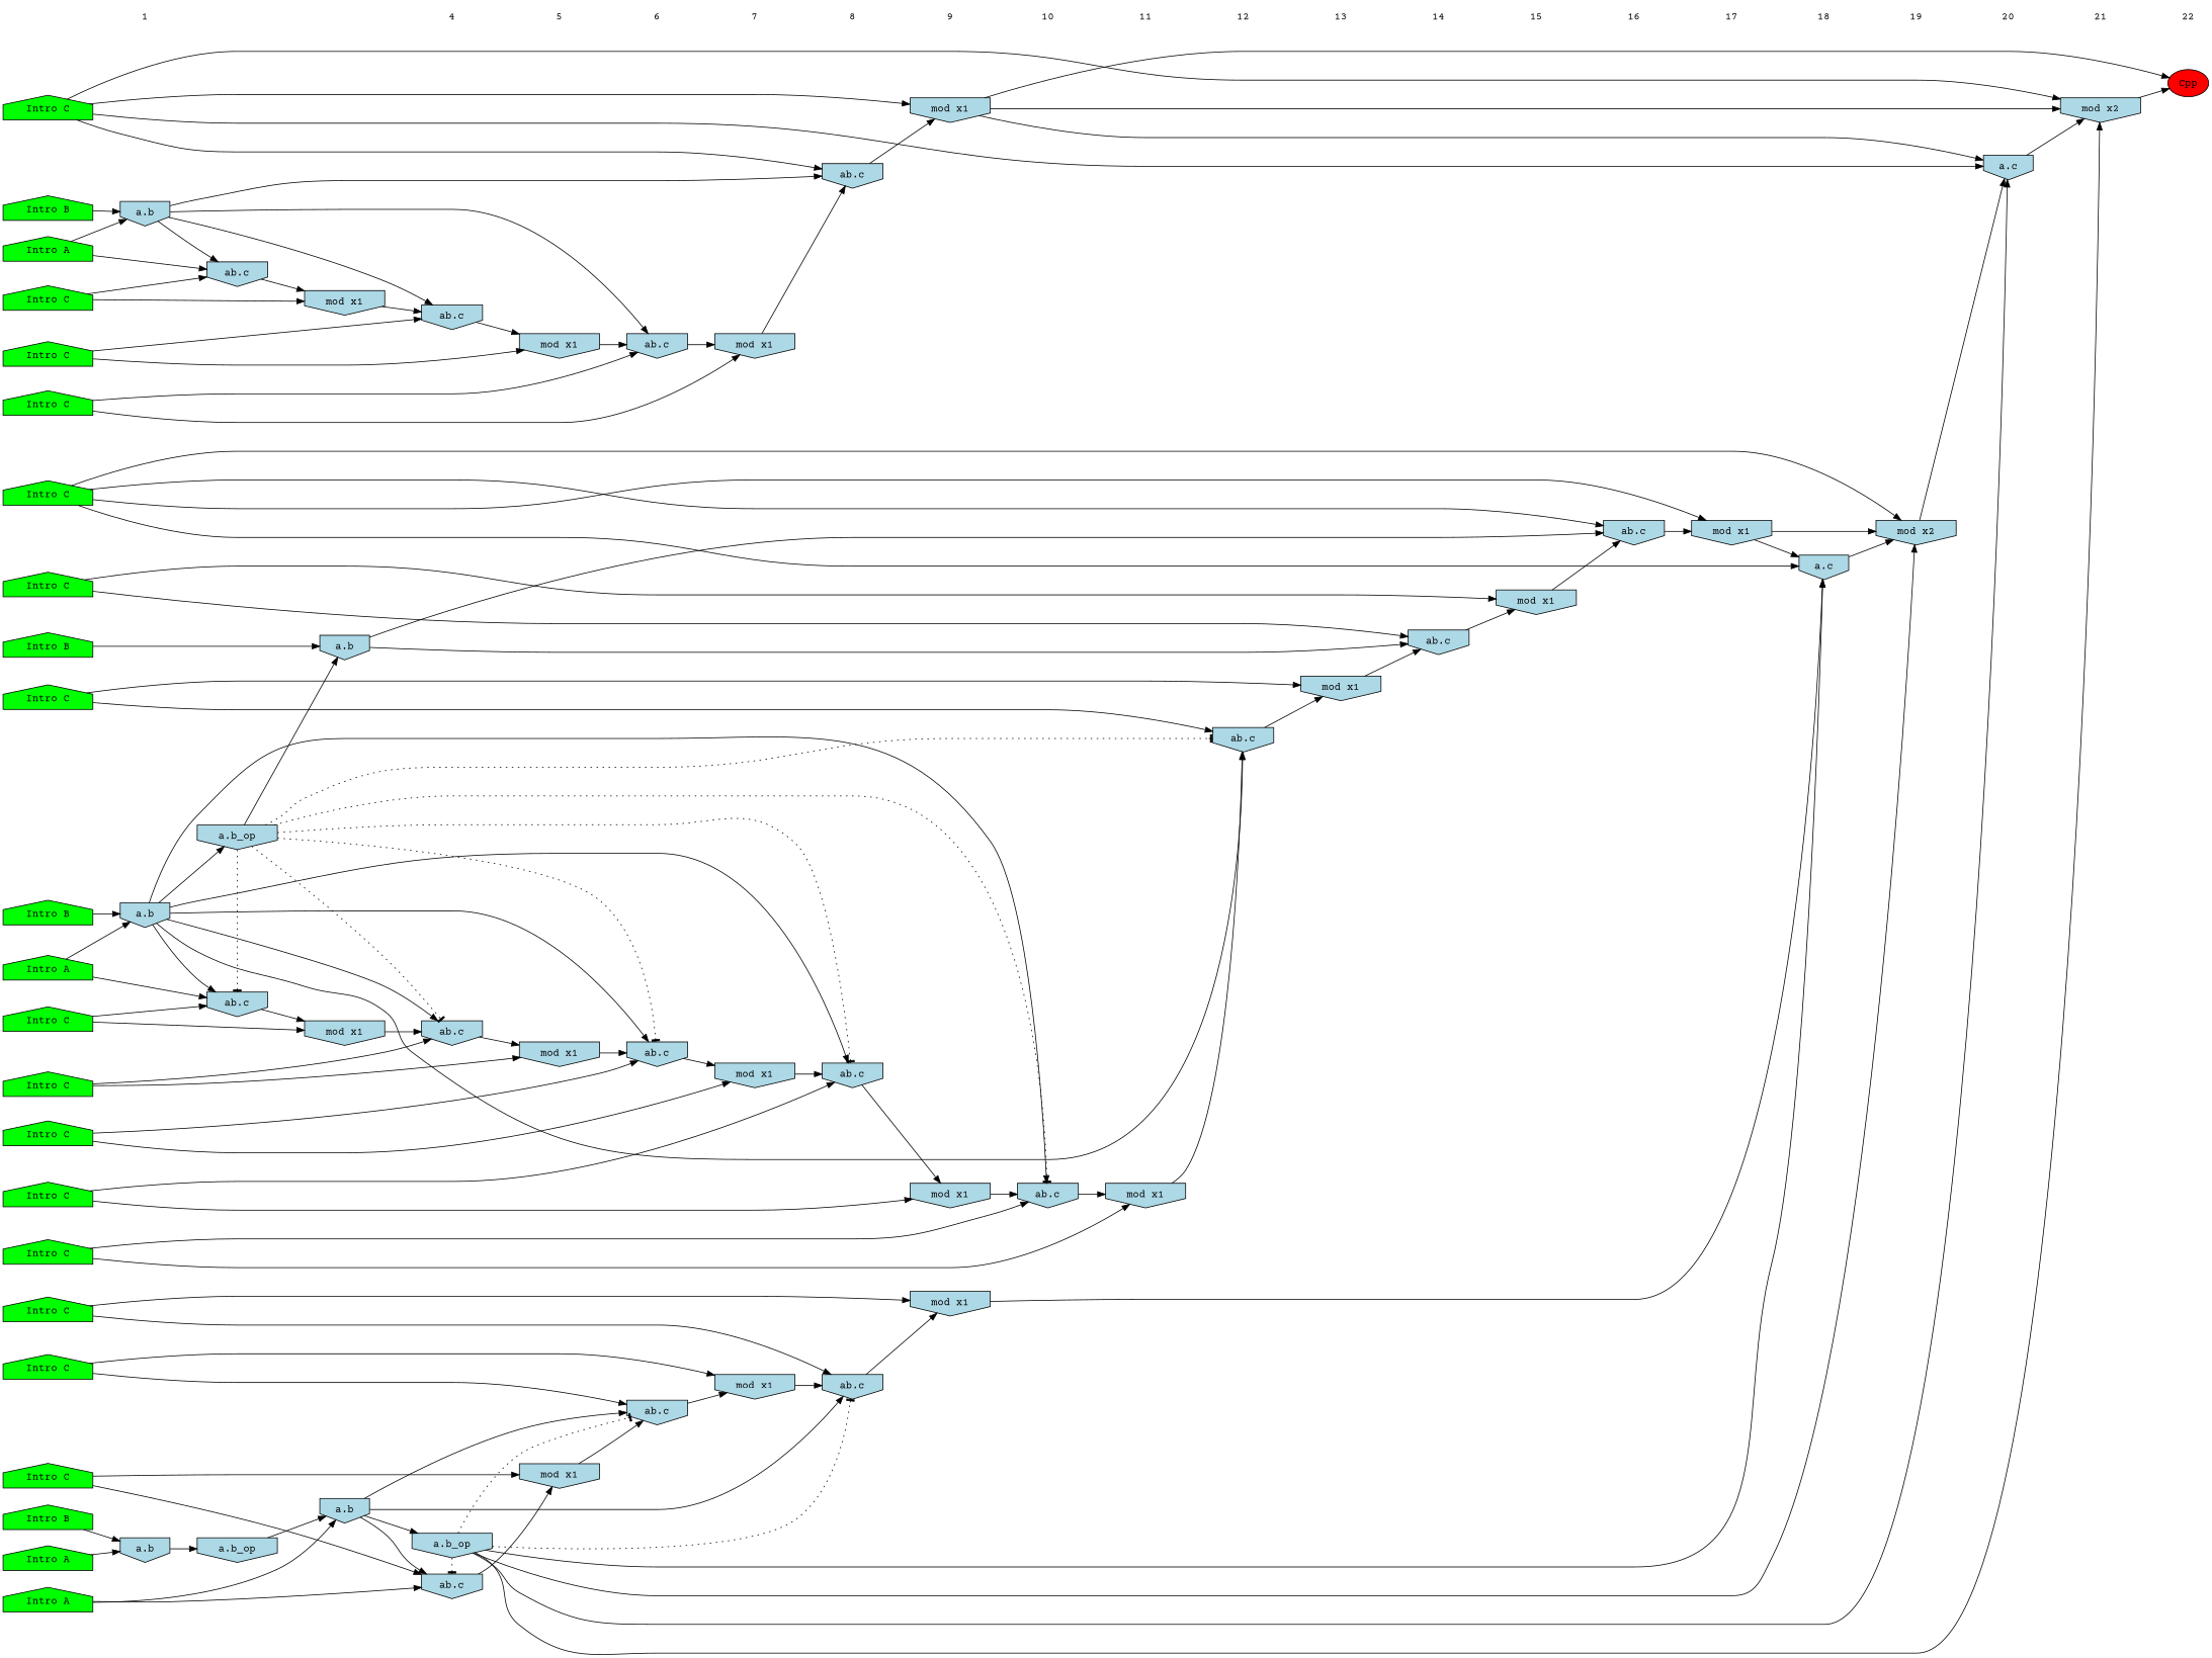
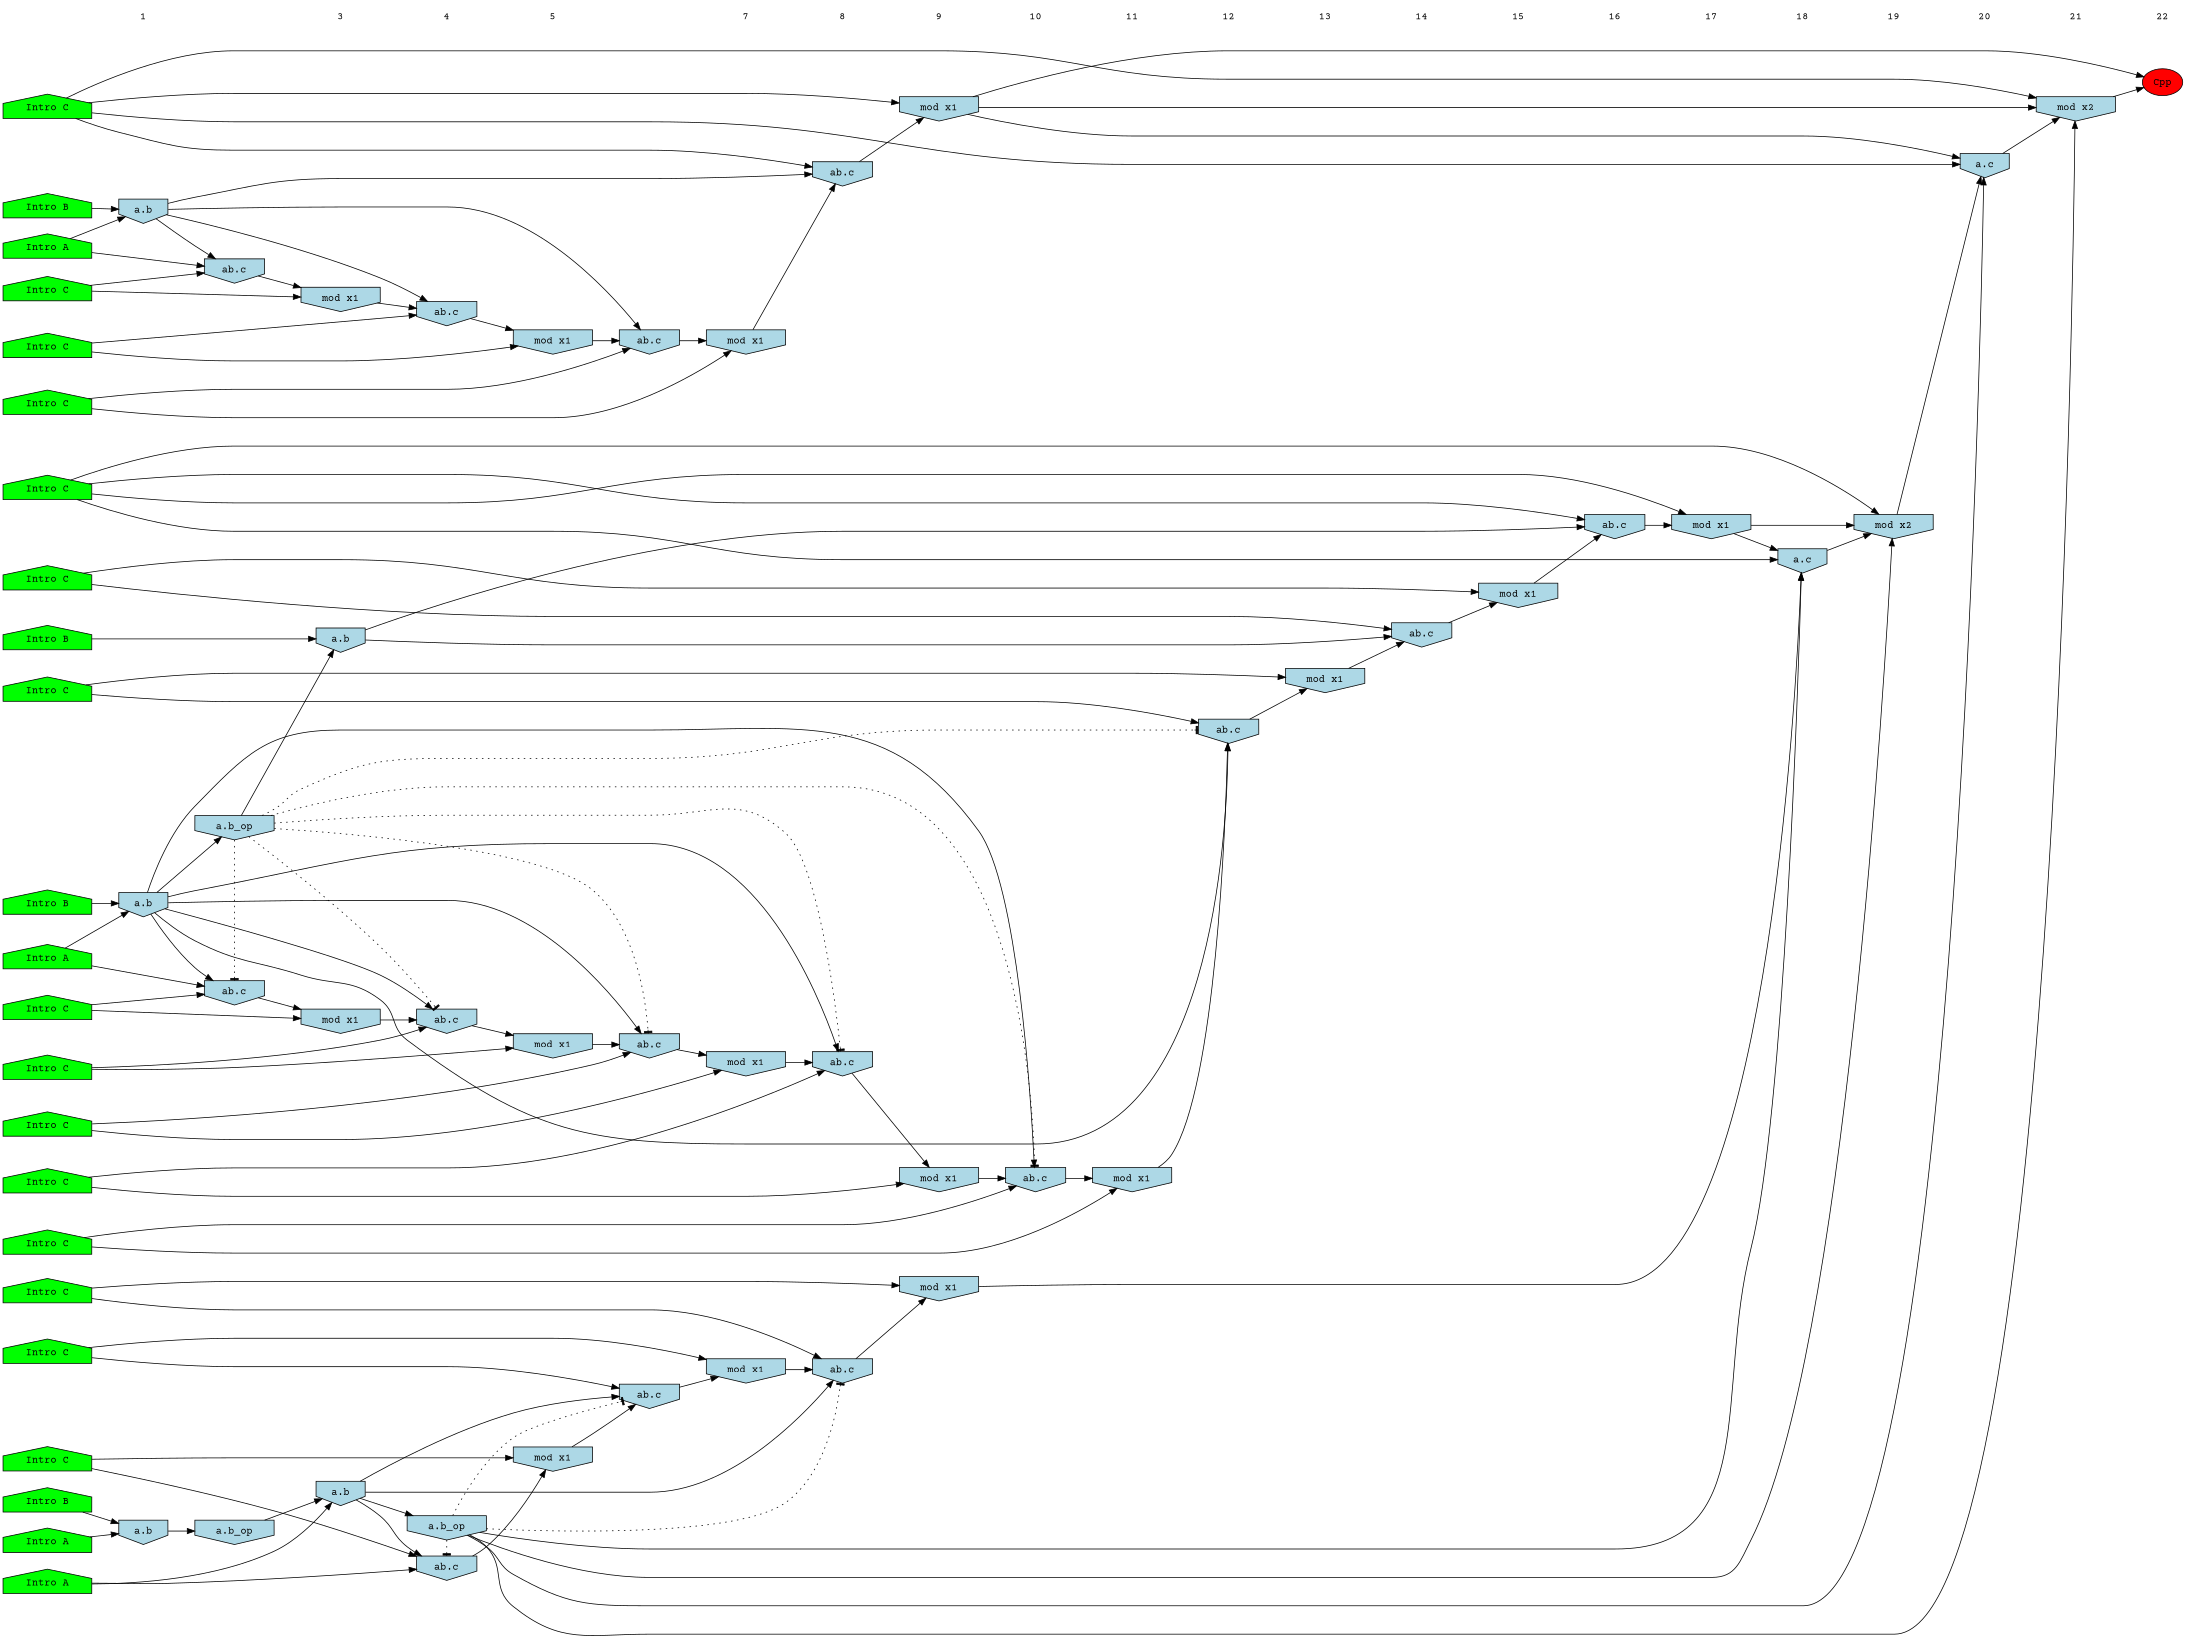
  digraph {
    fontname="Courier Prime"
    rankdir=LR
    ranksep=.5
    node [fillcolor=lightblue fontname="Courier Prime" shape=invhouse style=filled]
    edge [fontname="Courier Prime"]
    n1 [fillcolor=green label="Intro A" shape=house]
    n2 [fillcolor=green label="Intro B" shape=house]
    n3 [fillcolor=green label="Intro B" shape=house]
    n4 [fillcolor=green label="Intro A" shape=house]
    n5 [fillcolor=green label="Intro A" shape=house]
    n6 [fillcolor=green label="Intro B" shape=house]
    n7 [fillcolor=green label="Intro A" shape=house]
    n8 [fillcolor=green label="Intro B" shape=house]
    n9 [fillcolor=green label="Intro C" shape=house]
    n10 [fillcolor=green label="Intro C" shape=house]
    n11 [fillcolor=green label="Intro C" shape=house]
    n12 [fillcolor=green label="Intro C" shape=house]
    n13 [fillcolor=green label="Intro C" shape=house]
    n14 [fillcolor=green label="Intro C" shape=house]
    n15 [fillcolor=green label="Intro C" shape=house]
    n16 [fillcolor=green label="Intro C" shape=house]
    n17 [fillcolor=green label="Intro C" shape=house]
    n18 [fillcolor=green label="Intro C" shape=house]
    n19 [fillcolor=green label="Intro C" shape=house]
    n20 [fillcolor=green label="Intro C" shape=house]
    n21 [fillcolor=green label="Intro C" shape=house]
    n22 [fillcolor=green label="Intro C" shape=house]
    n23 [fillcolor=green label="Intro C" shape=house]
    1 [shape=plaintext fillcolor="" style=""]
    n25 [label="a.b"]
    n26 [label="a.b"]
    n27 [label="a.b"]
    n28 [label="a.b_op"]
    n29 [label="ab.c"]
    n30 [label="ab.c"]
    n31 [label="a.b_op"]
+   3 [shape=plaintext fillcolor="" style=""]
    n33 [label="mod x1"]
    n34 [label="mod x1"]
    n35 [label="a.b"]
    n36 [label="a.b"]
    4 [shape=plaintext fillcolor="" style=""]
    n38 [label="ab.c"]
    n39 [label="ab.c"]
    n40 [label="ab.c"]
    n41 [label="a.b_op"]
    5 [shape=plaintext fillcolor="" style=""]
    n43 [label="mod x1"]
    n44 [label="mod x1"]
    n45 [label="mod x1"]
-   6 [shape=plaintext fillcolor="" style=""]
    n47 [label="ab.c"]
    n48 [label="ab.c"]
    n49 [label="ab.c"]
    7 [shape=plaintext fillcolor="" style=""]
    n51 [label="mod x1"]
    n52 [label="mod x1"]
    n53 [label="mod x1"]
    8 [shape=plaintext fillcolor="" style=""]
    n55 [label="ab.c"]
    n56 [label="ab.c"]
    n57 [label="ab.c"]
    9 [shape=plaintext fillcolor="" style=""]
    n59 [label="mod x1"]
    n60 [label="mod x1"]
    n61 [label="mod x1"]
    10 [shape=plaintext fillcolor="" style=""]
    n63 [label="ab.c"]
    11 [shape=plaintext fillcolor="" style=""]
    n65 [label="mod x1"]
    12 [shape=plaintext fillcolor="" style=""]
    n67 [label="ab.c"]
    13 [shape=plaintext fillcolor="" style=""]
    n69 [label="mod x1"]
    14 [shape=plaintext fillcolor="" style=""]
    n71 [label="ab.c"]
    15 [shape=plaintext fillcolor="" style=""]
    n73 [label="mod x1"]
    16 [shape=plaintext fillcolor="" style=""]
    n75 [label="ab.c"]
    17 [shape=plaintext fillcolor="" style=""]
    n77 [label="mod x1"]
    18 [shape=plaintext fillcolor="" style=""]
    n79 [label="a.c"]
    19 [shape=plaintext fillcolor="" style=""]
    n81 [label="mod x2"]
    20 [shape=plaintext fillcolor="" style=""]
    n83 [label="a.c"]
    21 [shape=plaintext fillcolor="" style=""]
    n85 [label="mod x2"]
    22 [shape=plaintext fillcolor="" style=""]
    n87 [fillcolor=red label=Cpp shape=""]
    subgraph sub_1 {
      rank=same
      n1
      n2
      n3
      n4
      n5
      n6
      n7
      n8
      n9
      n10
      n11
      n12
      n13
      n14
      n15
      n16
      n17
      n18
      n19
      n20
      n21
      n22
      n23
    }
    subgraph sub_2 {
      rank=same
      1
      n25
      n26
      n27
    }
    subgraph sub_3 {
      rank=same
      n28
      n29
      n30
      n31
    }
    subgraph sub_4 {
      rank=same
+     3
      n33
      n34
      n35
      n36
    }
    subgraph sub_5 {
      rank=same
      4
      n38
      n39
      n40
      n41
    }
    subgraph sub_6 {
      rank=same
      5
      n43
      n44
      n45
    }
    subgraph sub_7 {
      rank=same
-     6
      n47
      n48
      n49
    }
    subgraph sub_8 {
      rank=same
      7
      n51
      n52
      n53
    }
    subgraph sub_9 {
      rank=same
      8
      n55
      n56
      n57
    }
    subgraph sub_10 {
      rank=same
      9
      n59
      n60
      n61
    }
    subgraph sub_11 {
      rank=same
      10
      n63
    }
    subgraph sub_12 {
      rank=same
      11
      n65
    }
    subgraph sub_13 {
      rank=same
      12
      n67
    }
    subgraph sub_14 {
      rank=same
      13
      n69
    }
    subgraph sub_15 {
      rank=same
      14
      n71
    }
    subgraph sub_16 {
      rank=same
      15
      n73
    }
    subgraph sub_17 {
      rank=same
      16
      n75
    }
    subgraph sub_18 {
      rank=same
      17
      n77
    }
    subgraph sub_19 {
      rank=same
      18
      n79
    }
    subgraph sub_20 {
      rank=same
      19
      n81
    }
    subgraph sub_21 {
      rank=same
      20
      n83
    }
    subgraph sub_22 {
      rank=same
      21
      n85
    }
    subgraph sub_23 {
      rank=same
      22
      n87
    }
    n1 -> n35
    n1 -> n39
    n2 -> n36
    n3 -> n25
    n4 -> n26
    n4 -> n29
    n5 -> n25
    n6 -> n27
    n7 -> n27
    n7 -> n30
    n8 -> n26
    n9 -> n30
    n9 -> n34
    n10 -> n71
    n10 -> n73
    n11 -> n56
    n11 -> n60
    n11 -> n83
    n11 -> n85
    n12 -> n38
    n12 -> n43
    n13 -> n29
    n13 -> n33
    n14 -> n63
    n14 -> n65
    n15 -> n75
    n15 -> n77
    n15 -> n79
    n15 -> n81
    n16 -> n49
    n16 -> n53
    n17 -> n67
    n17 -> n69
    n18 -> n40
    n18 -> n44
    n19 -> n57
    n19 -> n61
    n20 -> n55
    n20 -> n59
    n21 -> n48
    n21 -> n52
    n22 -> n39
    n22 -> n45
    n23 -> n47
    n23 -> n51
    n25 -> n28
    n26 -> n29
    n26 -> n31
    n26 -> n38
    n26 -> n47
    n26 -> n55
    n26 -> n63
    n26 -> n67
    n27 -> n30
    n27 -> n40
    n27 -> n48
    n27 -> n56
    n28 -> n35
    n29 -> n33
    n30 -> n34
    n31 -> n29 [arrowhead=tee style=dotted]
    n31 -> n36
    n31 -> n38 [arrowhead=tee style=dotted]
    n31 -> n47 [arrowhead=tee style=dotted]
    n31 -> n55 [arrowhead=tee style=dotted]
    n31 -> n63 [arrowhead=tee style=dotted]
    n31 -> n67 [arrowhead=tee style=dotted]
+   3 -> 4 [style=invis]
    n33 -> n38
    n34 -> n40
    n35 -> n39
    n35 -> n41
    n35 -> n49
    n35 -> n57
    n36 -> n71
    n36 -> n75
    4 -> 5 [style=invis]
    n38 -> n43
    n39 -> n45
    n40 -> n44
    n41 -> n39 [arrowhead=tee style=dotted]
    n41 -> n49 [arrowhead=tee style=dotted]
    n41 -> n57 [arrowhead=tee style=dotted]
    n41 -> n79
    n41 -> n81
    n41 -> n83
    n41 -> n85
-   5 -> 6 [style=invis]
    n43 -> n47
    n44 -> n48
    n45 -> n49
-   6 -> 7 [style=invis]
    n47 -> n51
    n48 -> n52
    n49 -> n53
    7 -> 8 [style=invis]
    n51 -> n55
    n52 -> n56
    n53 -> n57
    8 -> 9 [style=invis]
    n55 -> n59
    n56 -> n60
    n57 -> n61
    9 -> 10 [style=invis]
    n59 -> n63
    n60 -> n83
    n60 -> n85
    n60 -> n87
    n61 -> n79
    10 -> 11 [style=invis]
    n63 -> n65
    11 -> 12 [style=invis]
    n65 -> n67
    12 -> 13 [style=invis]
    n67 -> n69
    13 -> 14 [style=invis]
    n69 -> n71
    14 -> 15 [style=invis]
    n71 -> n73
    15 -> 16 [style=invis]
    n73 -> n75
    16 -> 17 [style=invis]
    n75 -> n77
    17 -> 18 [style=invis]
    n77 -> n79
    n77 -> n81
    18 -> 19 [style=invis]
    n79 -> n81
    19 -> 20 [style=invis]
    n81 -> n83
    20 -> 21 [style=invis]
    n83 -> n85
    21 -> 22 [style=invis]
    n85 -> n87
  }
